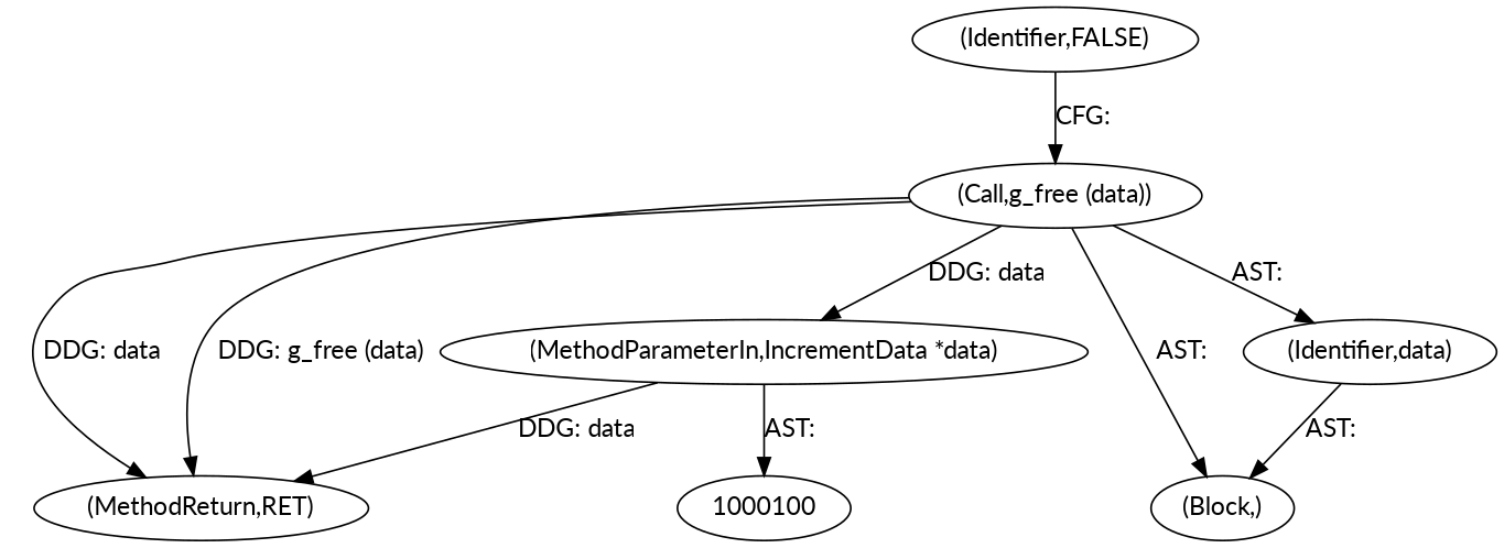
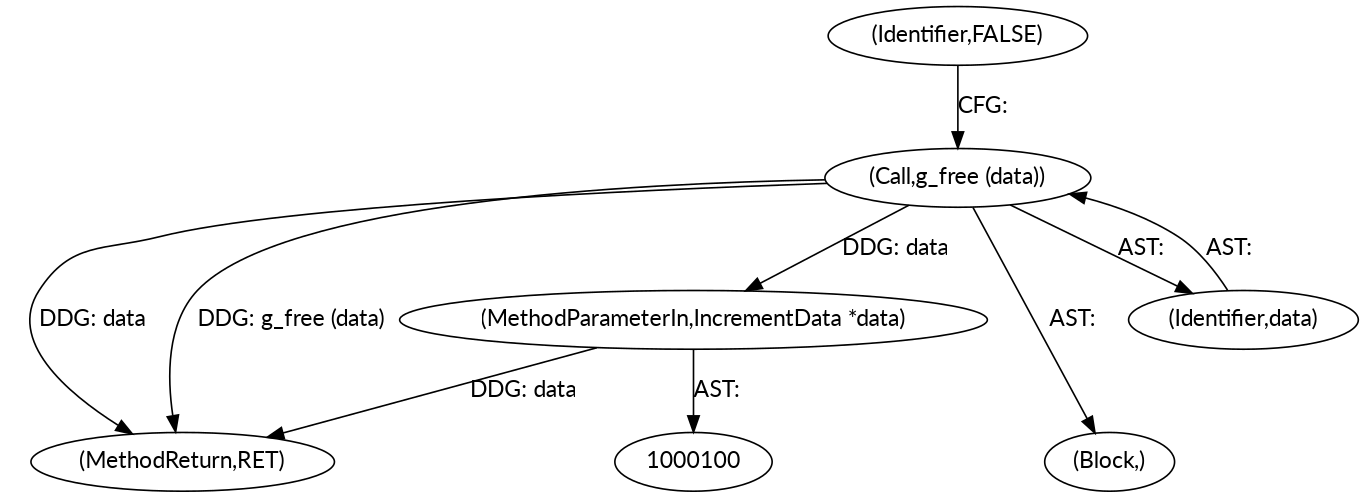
  digraph {
    fontname=Lato
    node [fontname=Lato]
    edge [fontname=Lato]
    n1 [label="(Call,g_free (data))"]
    n2 [label="(MethodReturn,RET)"]
    n3 [label="(Identifier,data)"]
    n4 [label="(Block,)"]
    n5 [label="(MethodParameterIn,IncrementData *data)"]
    1000100
    n7 [label="(Identifier,FALSE)"]
    n1 -> n2 [label="DDG: data"]
    n1 -> n2 [label="DDG: g_free (data)"]
    n1 -> n3 [label="AST: "]
    n1 -> n4 [label="AST: "]
    n1 -> n5 [label="DDG: data"]
-   n3 -> n4 [label="AST: "]
+   n3 -> n1 [label="AST: "]
    n5 -> n2 [label="DDG: data"]
    n5 -> 1000100 [label="AST: "]
    n7 -> n1 [label="CFG: "]
  }
